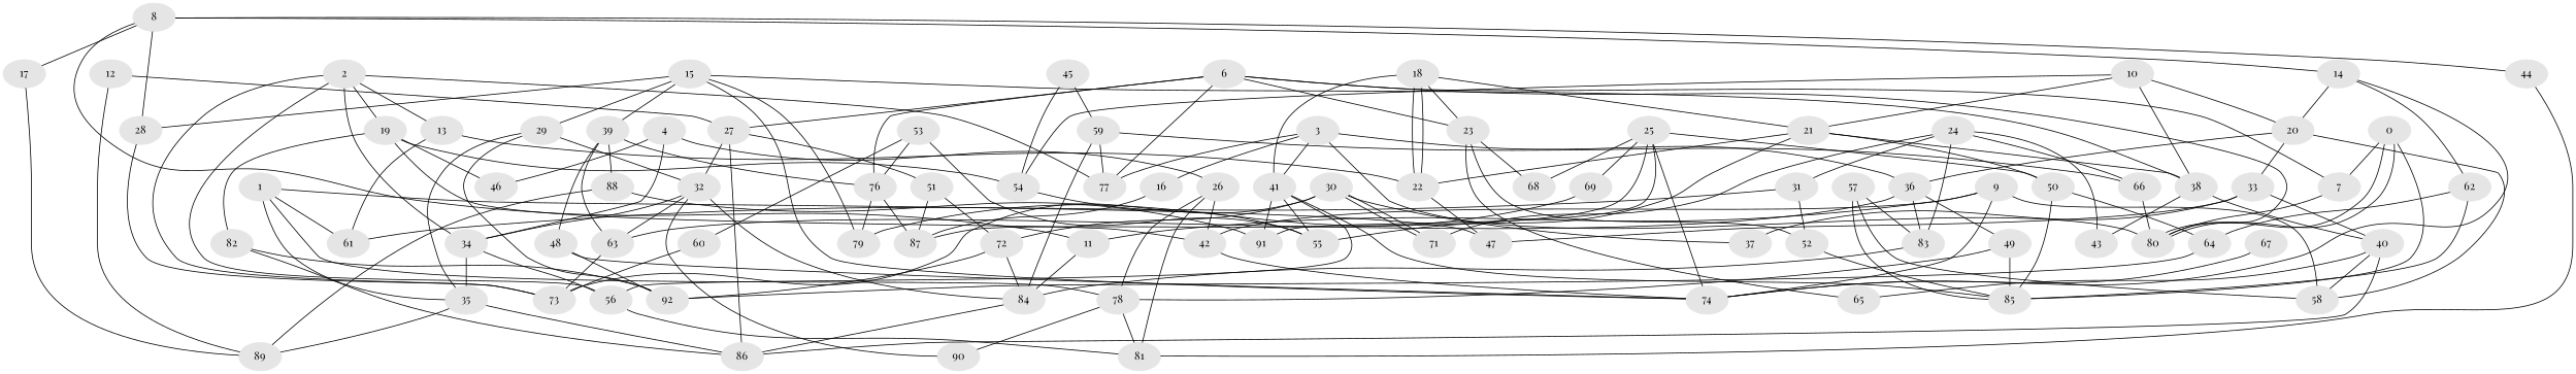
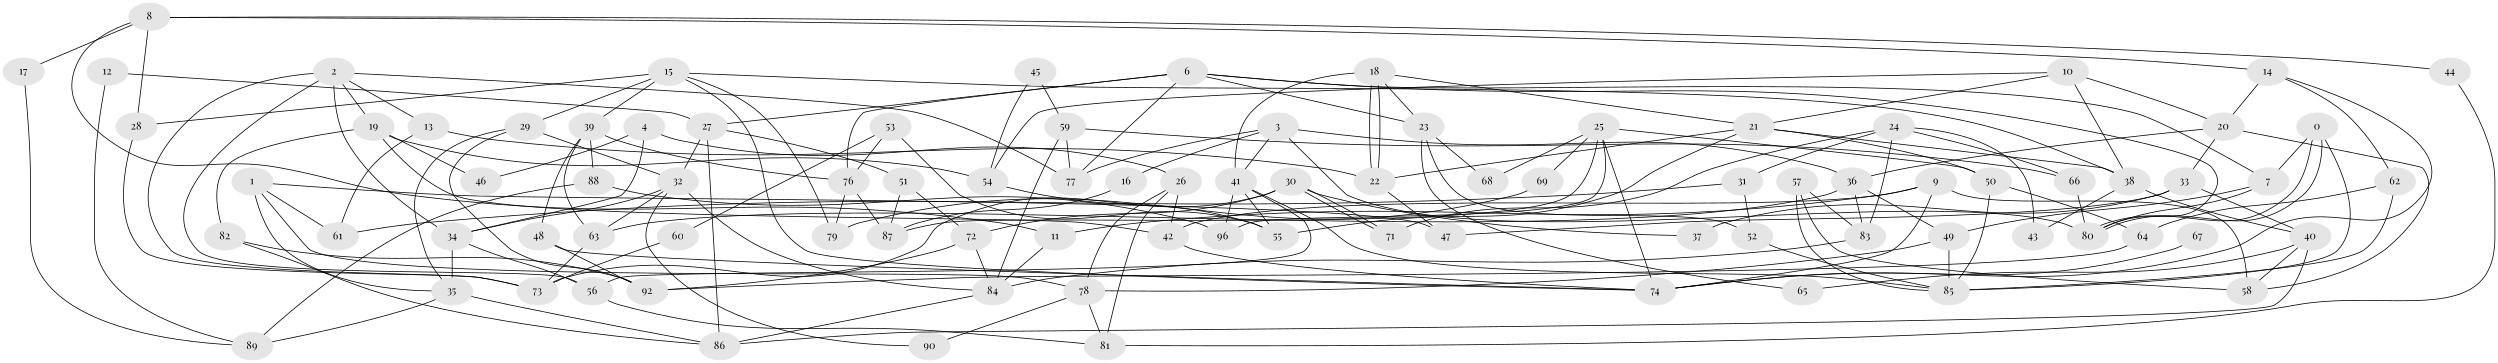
  graph {
    fontname="Playfair Display"
    node [color=gray90 fontname="Playfair Display" style=filled]
    edge [fontname="Playfair Display"]
    1
    35
    47
    61
    78
    89
    86
    81
    90
    2
    13
    19
    34
    56
    73
    77
    22
    46
    42
    54
    82
    3
    16
    36
    41
    80
    87
    49
    83
    63
    85
    55
-   91
+   91 [label=96]
    4
    26
    n36 [label=0]
    7
    6
    23
    27
    76
    52
    65
    68
    32
    51
    79
    8
    11
    14
    17
    28
    44
    84
    74
    20
    62
    9
    58
    10
    21
    38
    33
    50
    43
    40
    12
    64
    15
    29
    39
    92
    48
    88
    18
    37
    24
    31
    66
    71
    25
    69
    59
    72
    30
    45
    53
    60
    57
    67
    1 -- 35
    1 -- 47
    1 -- 61
    1 -- 78
    35 -- 89
    35 -- 86
    78 -- 81
    78 -- 90
    2 -- 13
    2 -- 19
    2 -- 34
    2 -- 56
    2 -- 73
    2 -- 77
    13 -- 61
    13 -- 22
    19 -- 46
    19 -- 42
    19 -- 54
    19 -- 82
    34 -- 35
    34 -- 56
    56 -- 81
    22 -- 47
    42 -- 74
    54 -- 55
    82 -- 86
    82 -- 92
    3 -- 77
    3 -- 16
    3 -- 36
    3 -- 41
    3 -- 80
    16 -- 87
    36 -- 49
    36 -- 83
    36 -- 63
    41 -- 56
    41 -- 85
    41 -- 55
    41 -- 91
    49 -- 78
    49 -- 85
    83 -- 84
    63 -- 73
    4 -- 34
    4 -- 46
    4 -- 26
    26 -- 78
    26 -- 81
    26 -- 42
    n36 -- 80
    n36 -- 80
    n36 -- 85
    n36 -- 7
    7 -- 80
+   7 -- 49
    6 -- 77
    6 -- 80
    6 -- 7
    6 -- 23
    6 -- 27
    6 -- 76
    23 -- 52
    23 -- 65
    23 -- 68
    27 -- 86
    27 -- 32
    27 -- 51
    76 -- 87
    76 -- 79
    52 -- 85
    32 -- 90
    32 -- 34
    32 -- 63
    32 -- 84
    51 -- 87
    51 -- 72
    8 -- 11
    8 -- 14
    8 -- 17
    8 -- 28
    8 -- 44
    11 -- 84
    14 -- 74
    14 -- 20
    14 -- 62
    17 -- 89
    28 -- 73
    44 -- 81
    84 -- 86
    20 -- 36
    20 -- 58
    20 -- 33
    62 -- 85
    62 -- 64
    9 -- 42
    9 -- 11
    9 -- 74
    9 -- 58
    10 -- 54
    10 -- 20
    10 -- 21
    10 -- 38
    21 -- 22
    21 -- 55
    21 -- 38
    21 -- 50
    38 -- 43
    38 -- 40
    33 -- 47
    33 -- 40
    33 -- 37
    50 -- 85
    50 -- 64
    40 -- 86
    40 -- 65
    40 -- 58
    12 -- 89
    12 -- 27
    64 -- 92
    15 -- 79
    15 -- 28
    15 -- 74
    15 -- 38
    15 -- 29
    15 -- 39
    29 -- 35
    29 -- 32
    29 -- 92
    39 -- 63
    39 -- 76
    39 -- 48
    39 -- 88
    48 -- 74
    48 -- 92
    88 -- 89
    88 -- 91
    18 -- 22
    18 -- 22
    18 -- 41
    18 -- 23
    18 -- 21
    24 -- 83
    24 -- 43
    24 -- 31
    24 -- 66
    24 -- 71
    31 -- 61
    31 -- 52
    66 -- 80
    25 -- 87
    25 -- 91
    25 -- 68
    25 -- 74
    25 -- 50
    25 -- 69
    69 -- 79
    59 -- 77
    59 -- 84
    59 -- 66
    72 -- 84
    72 -- 92
    30 -- 73
    30 -- 37
    30 -- 71
    30 -- 71
    30 -- 72
    45 -- 54
    45 -- 59
    53 -- 55
    53 -- 76
    53 -- 60
    60 -- 73
    57 -- 83
    57 -- 85
    57 -- 58
    67 -- 74
  }
